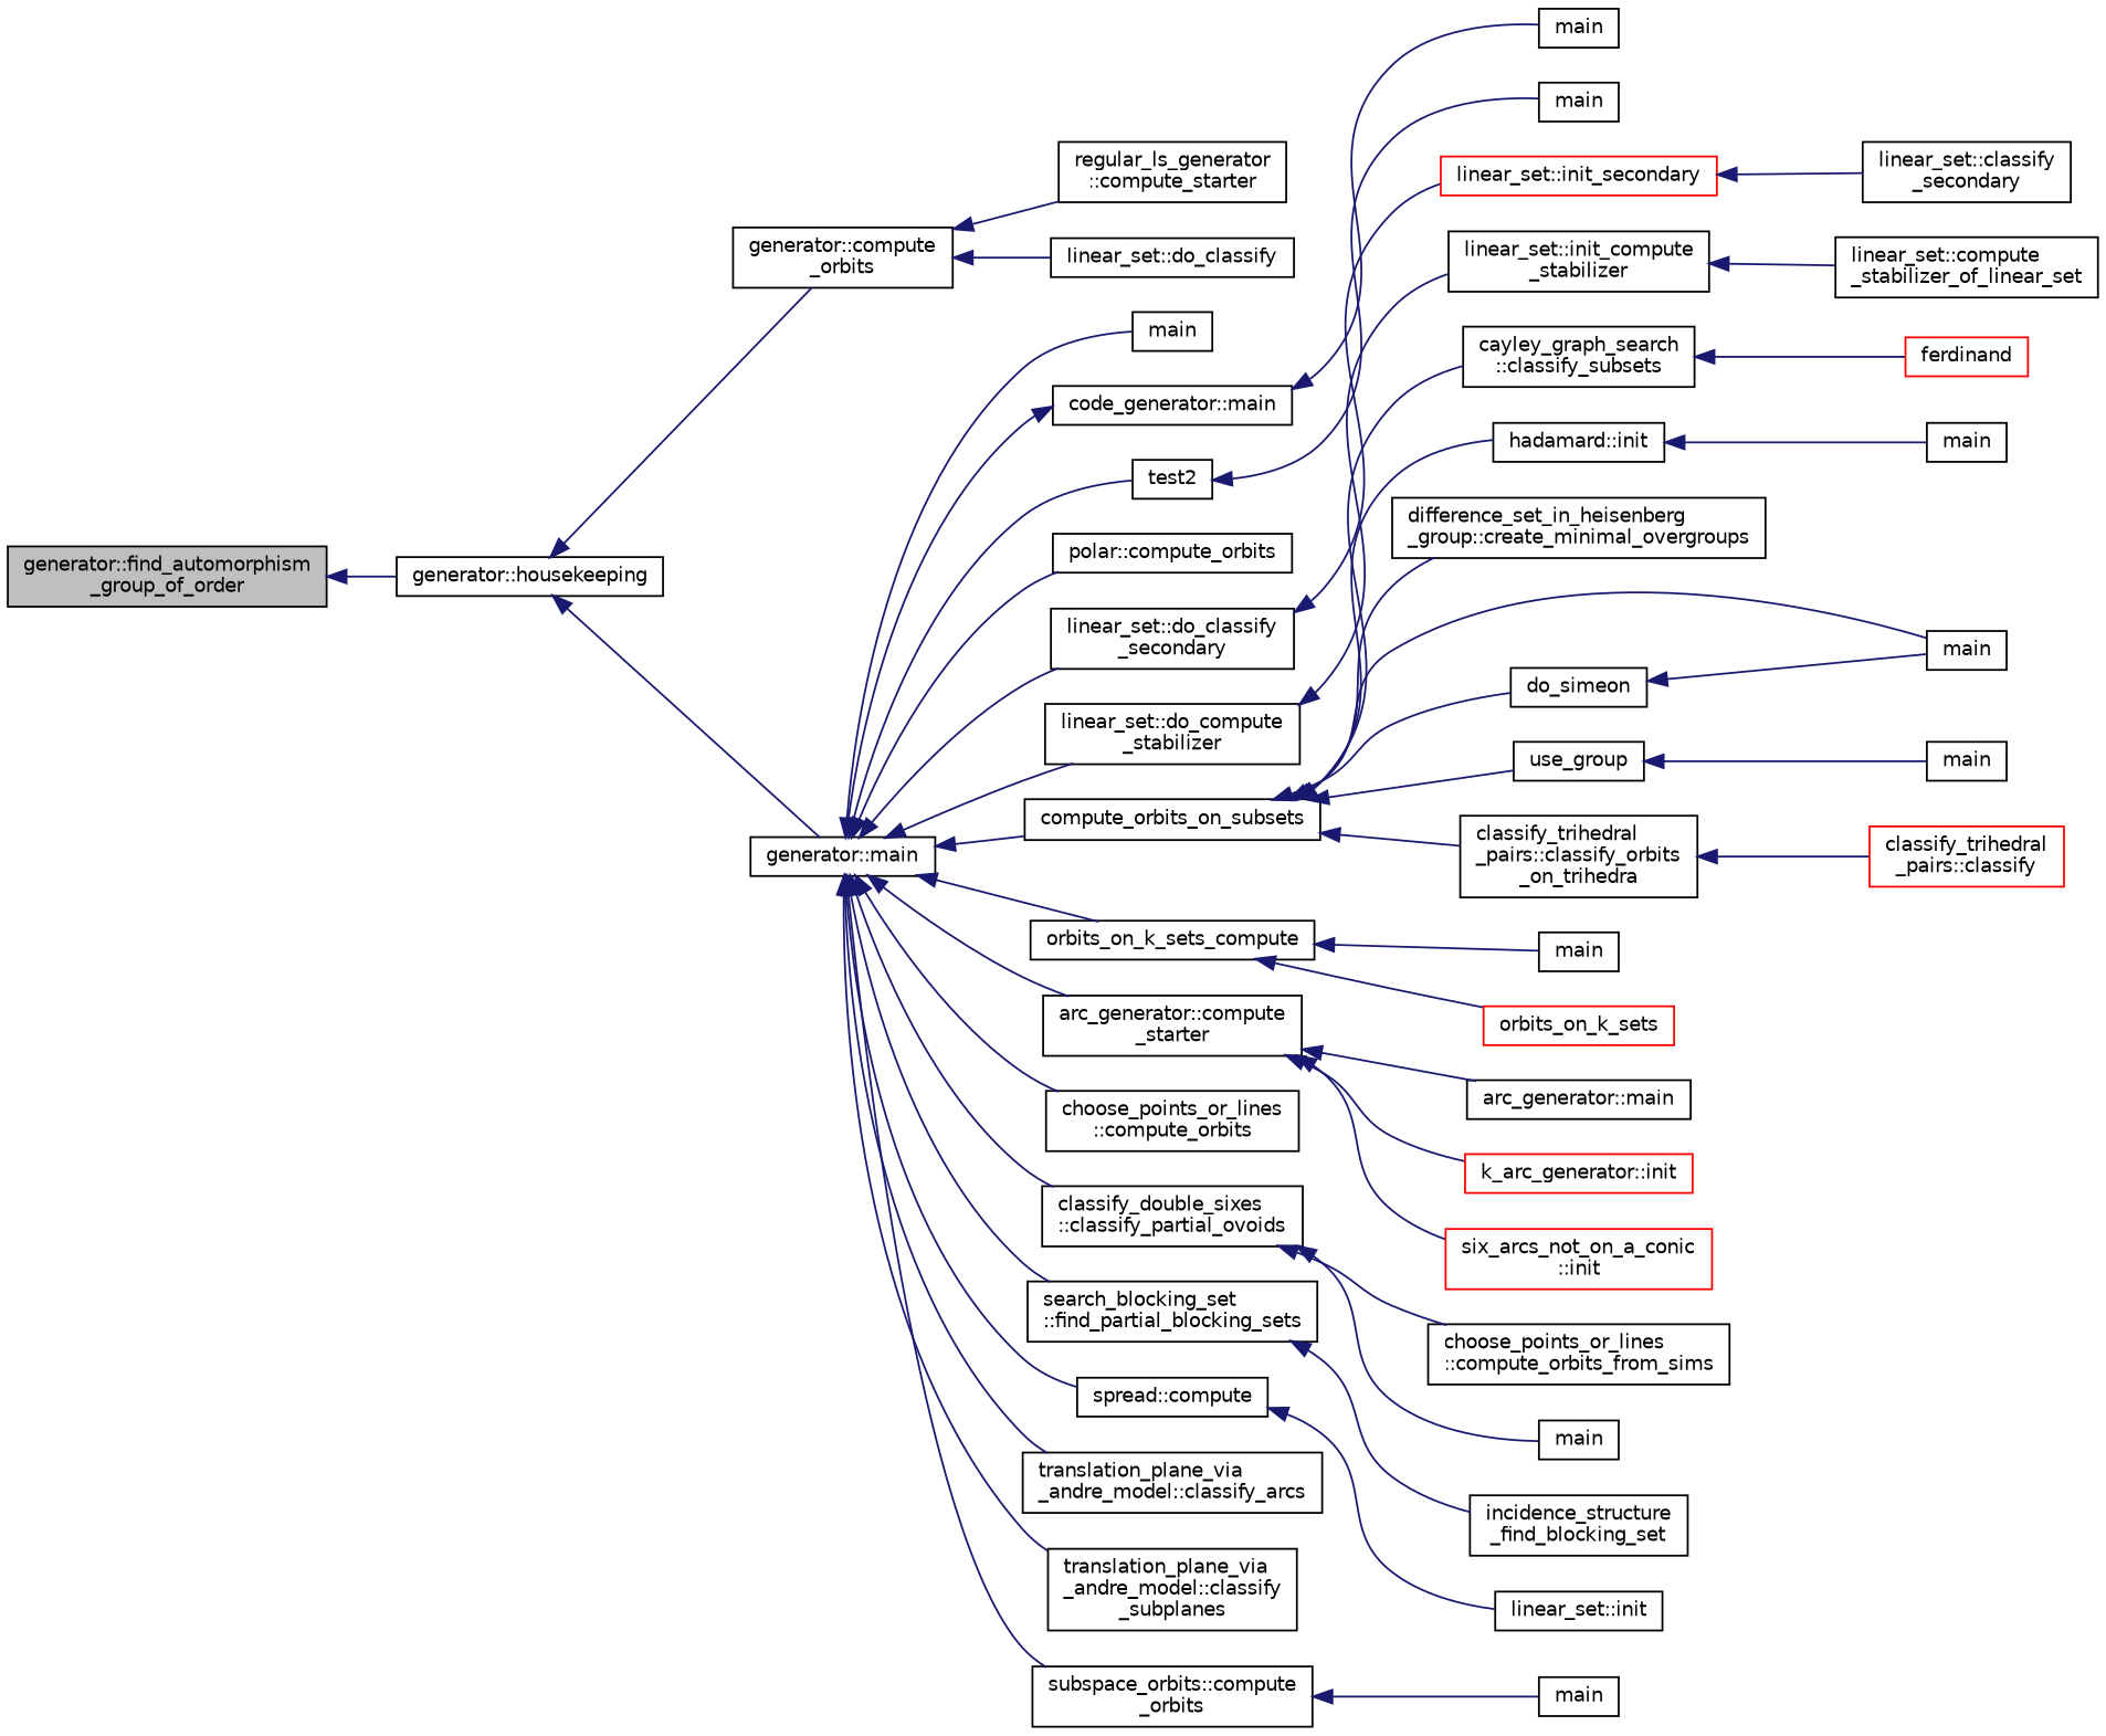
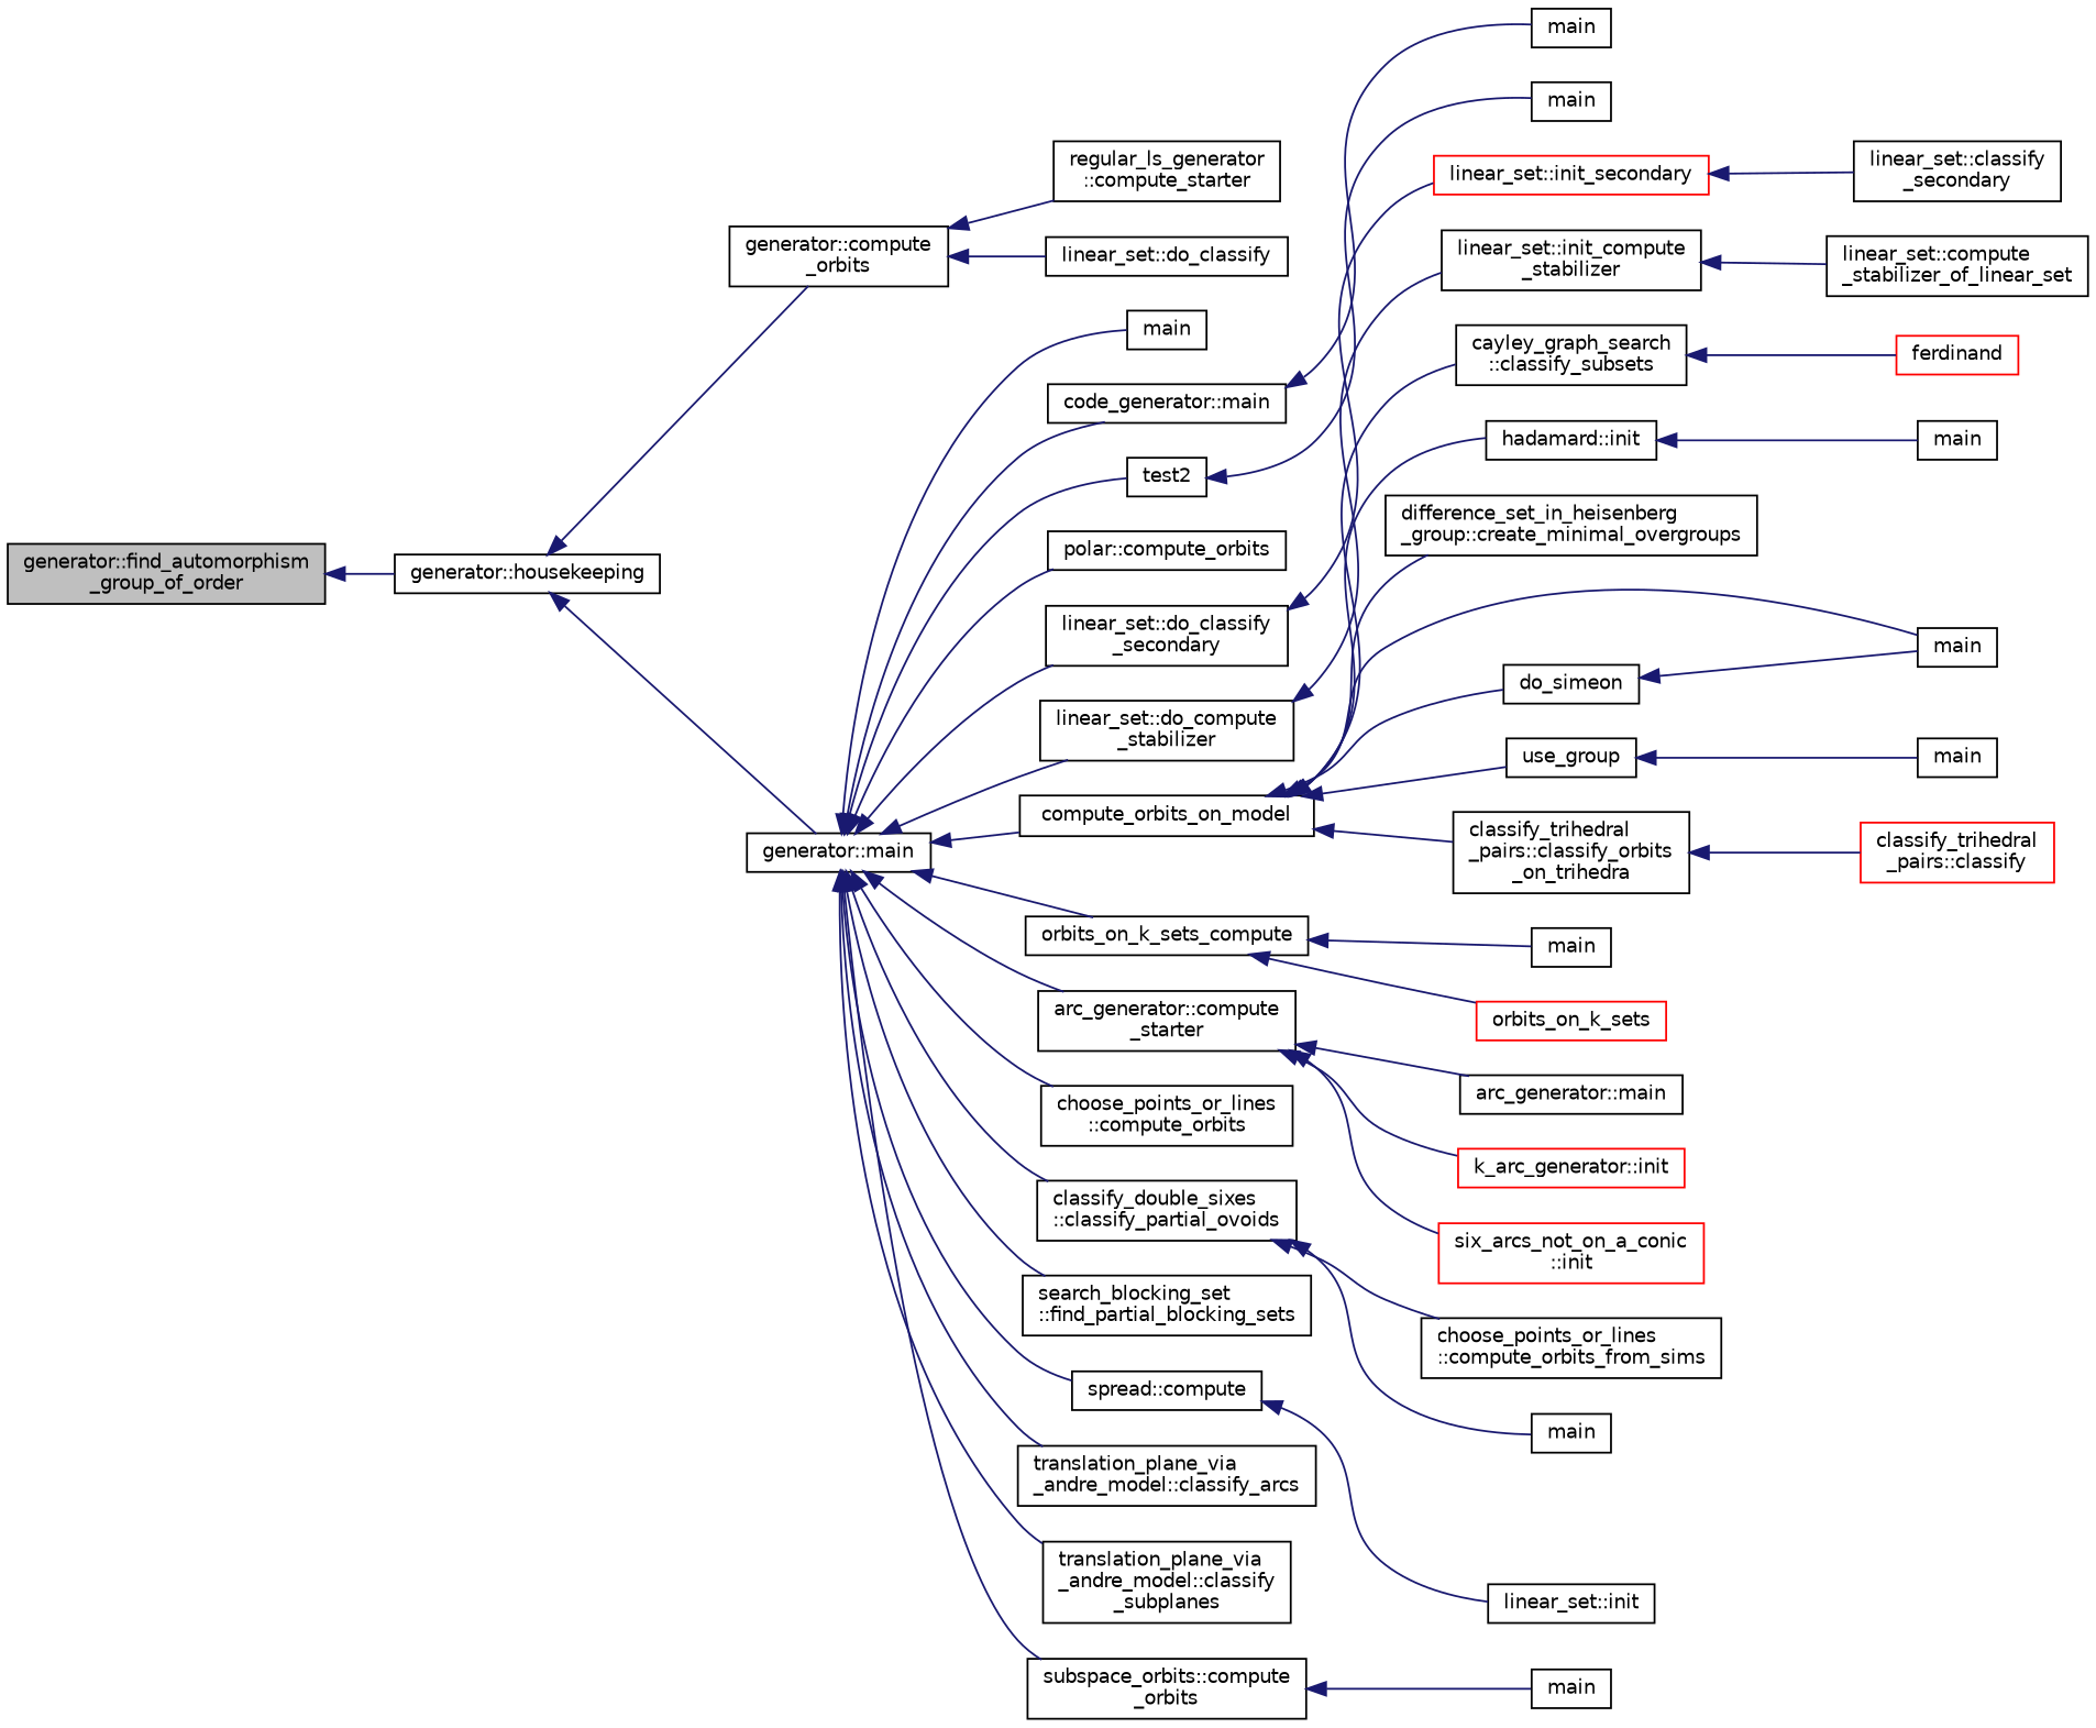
  digraph {
    rankdir=LR
    node [color=black fillcolor=white fontname=Helvetica fontsize=10 shape=record style=filled]
    edge [color=midnightblue dir=back fontname=Helvetica fontsize=10 labelfontname=Helvetica labelfontsize=10 style=solid]
    n1 [fillcolor=grey75 fontcolor=black height=0.2 label="generator::find_automorphism\l_group_of_order" width=0.4]
    n2 [height=0.2 label="generator::housekeeping" width=0.4]
    n3 [height=0.2 label="generator::compute\l_orbits" width=0.4]
    n4 [height=0.2 label="generator::main" width=0.4]
    n5 [height=0.2 label="regular_ls_generator\l::compute_starter" width=0.4]
    n6 [height=0.2 label="linear_set::do_classify" width=0.4]
    n7 [height=0.2 label=main width=0.4]
    n8 [height=0.2 label="code_generator::main" width=0.4]
    n9 [height=0.2 label=test2 width=0.4]
    n10 [height=0.2 label="polar::compute_orbits" width=0.4]
    n11 [height=0.2 label="linear_set::do_classify\l_secondary" width=0.4]
    n12 [height=0.2 label="linear_set::do_compute\l_stabilizer" width=0.4]
-   n13 [height=0.2 label=compute_orbits_on_subsets width=0.4]
+   n13 [height=0.2 label=compute_orbits_on_model width=0.4]
    n14 [height=0.2 label=orbits_on_k_sets_compute width=0.4]
    n15 [height=0.2 label="arc_generator::compute\l_starter" width=0.4]
    n16 [height=0.2 label="choose_points_or_lines\l::compute_orbits" width=0.4]
    n17 [height=0.2 label="classify_double_sixes\l::classify_partial_ovoids" width=0.4]
    n18 [height=0.2 label="search_blocking_set\l::find_partial_blocking_sets" width=0.4]
    n19 [height=0.2 label="spread::compute" width=0.4]
    n20 [height=0.2 label="translation_plane_via\l_andre_model::classify_arcs" width=0.4]
    n21 [height=0.2 label="translation_plane_via\l_andre_model::classify\l_subplanes" width=0.4]
    n22 [height=0.2 label="subspace_orbits::compute\l_orbits" width=0.4]
    n23 [height=0.2 label=main width=0.4]
    n24 [height=0.2 label=main width=0.4]
    n25 [color=red height=0.2 label="linear_set::init_secondary" width=0.4]
    n26 [height=0.2 label="linear_set::init_compute\l_stabilizer" width=0.4]
    n27 [height=0.2 label="cayley_graph_search\l::classify_subsets" width=0.4]
    n28 [height=0.2 label="hadamard::init" width=0.4]
    n29 [height=0.2 label="difference_set_in_heisenberg\l_group::create_minimal_overgroups" width=0.4]
    n30 [height=0.2 label=main width=0.4]
    n31 [height=0.2 label=do_simeon width=0.4]
    n32 [height=0.2 label=use_group width=0.4]
    n33 [height=0.2 label="classify_trihedral\l_pairs::classify_orbits\l_on_trihedra" width=0.4]
    n34 [height=0.2 label=main width=0.4]
    n35 [color=red height=0.2 label=orbits_on_k_sets width=0.4]
    n36 [height=0.2 label="arc_generator::main" width=0.4]
    n37 [color=red height=0.2 label="k_arc_generator::init" width=0.4]
    n38 [color=red height=0.2 label="six_arcs_not_on_a_conic\l::init" width=0.4]
    n39 [height=0.2 label="choose_points_or_lines\l::compute_orbits_from_sims" width=0.4]
    n40 [height=0.2 label=main width=0.4]
-   n41 [height=0.2 label="incidence_structure\l_find_blocking_set" width=0.4]
    n42 [height=0.2 label="linear_set::init" width=0.4]
    n43 [height=0.2 label=main width=0.4]
    n44 [height=0.2 label="linear_set::classify\l_secondary" width=0.4]
    n45 [height=0.2 label="linear_set::compute\l_stabilizer_of_linear_set" width=0.4]
    n46 [color=red height=0.2 label=ferdinand width=0.4]
    n47 [height=0.2 label=main width=0.4]
    n48 [height=0.2 label=main width=0.4]
    n49 [color=red height=0.2 label="classify_trihedral\l_pairs::classify" width=0.4]
    n1 -> n2
    n2 -> n3
    n2 -> n4
    n3 -> n5
    n3 -> n6
    n4 -> n7
-   n8 -> n4
+   n4 -> n8
    n4 -> n9
    n4 -> n10
    n4 -> n11
    n4 -> n12
    n4 -> n13
    n4 -> n14
    n4 -> n15
    n4 -> n16
    n4 -> n17
    n4 -> n18
    n4 -> n19
    n4 -> n20
    n4 -> n21
    n4 -> n22
    n8 -> n23
    n9 -> n24
    n11 -> n25
    n12 -> n26
    n13 -> n27
    n13 -> n28
    n13 -> n29
    n13 -> n30
    n13 -> n31
    n13 -> n32
    n13 -> n33
    n14 -> n34
    n14 -> n35
    n15 -> n36
    n15 -> n37
    n15 -> n38
    n17 -> n39
    n17 -> n40
-   n18 -> n41
    n19 -> n42
    n22 -> n43
    n25 -> n44
    n26 -> n45
    n27 -> n46
    n28 -> n47
    n31 -> n30
    n32 -> n48
    n33 -> n49
  }
